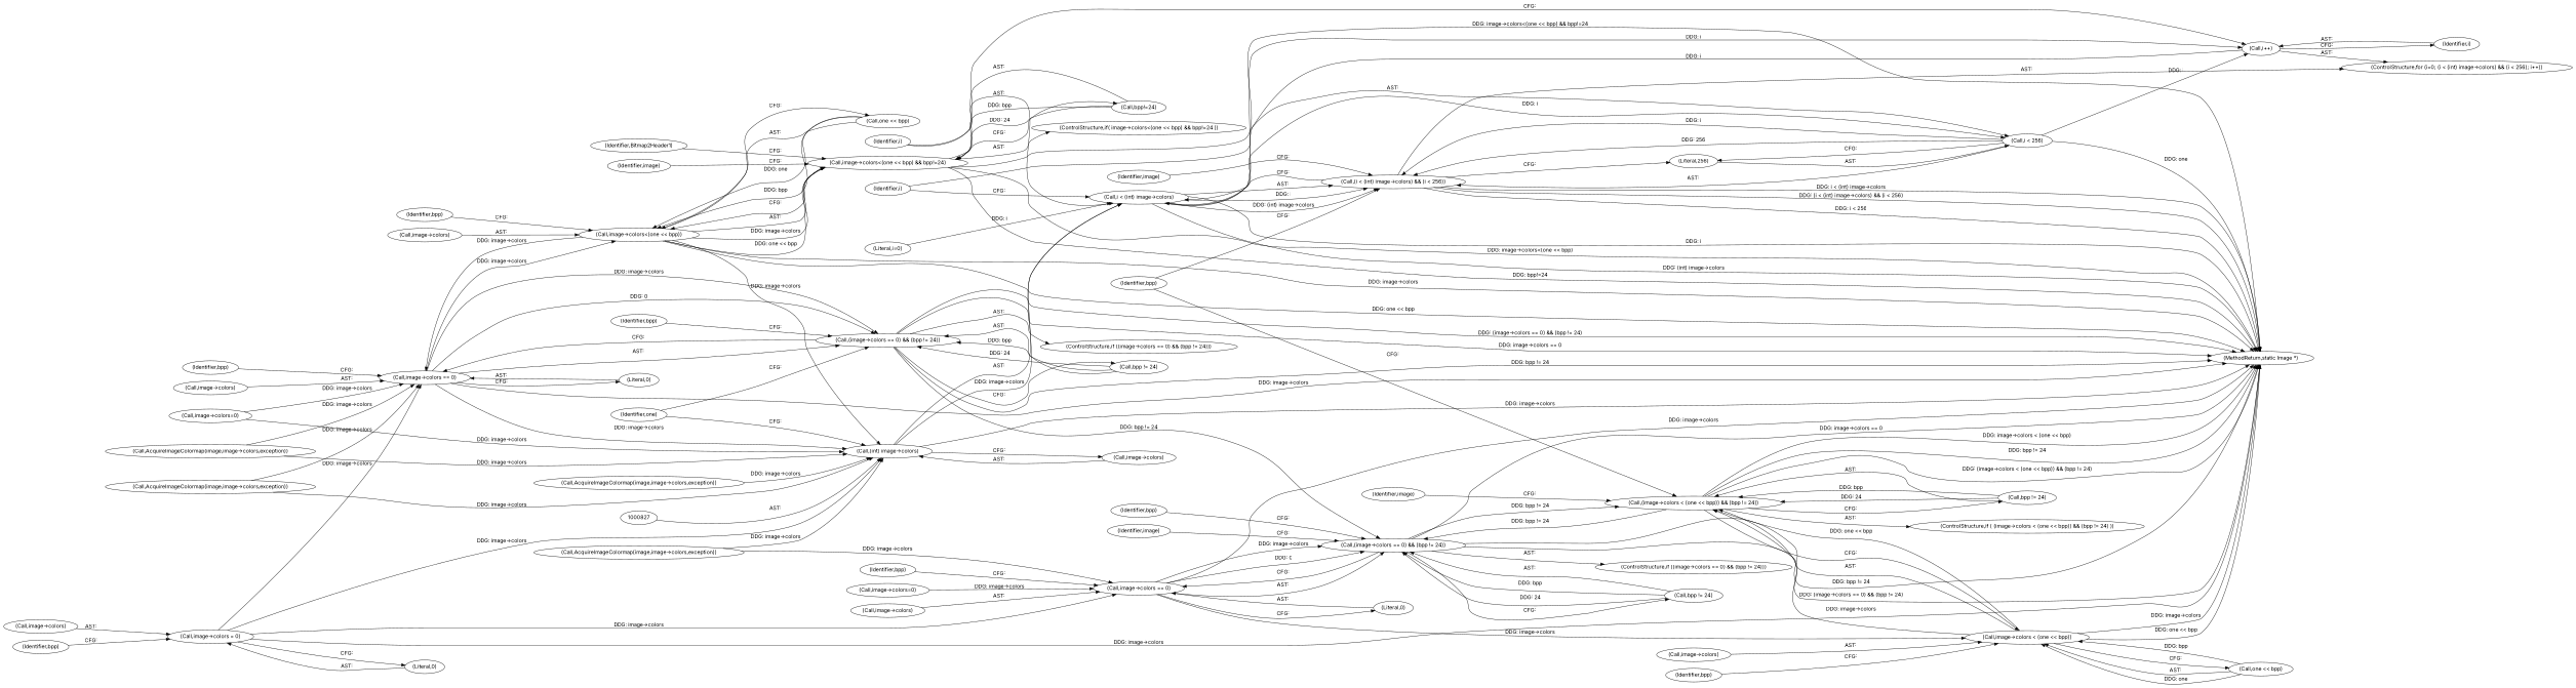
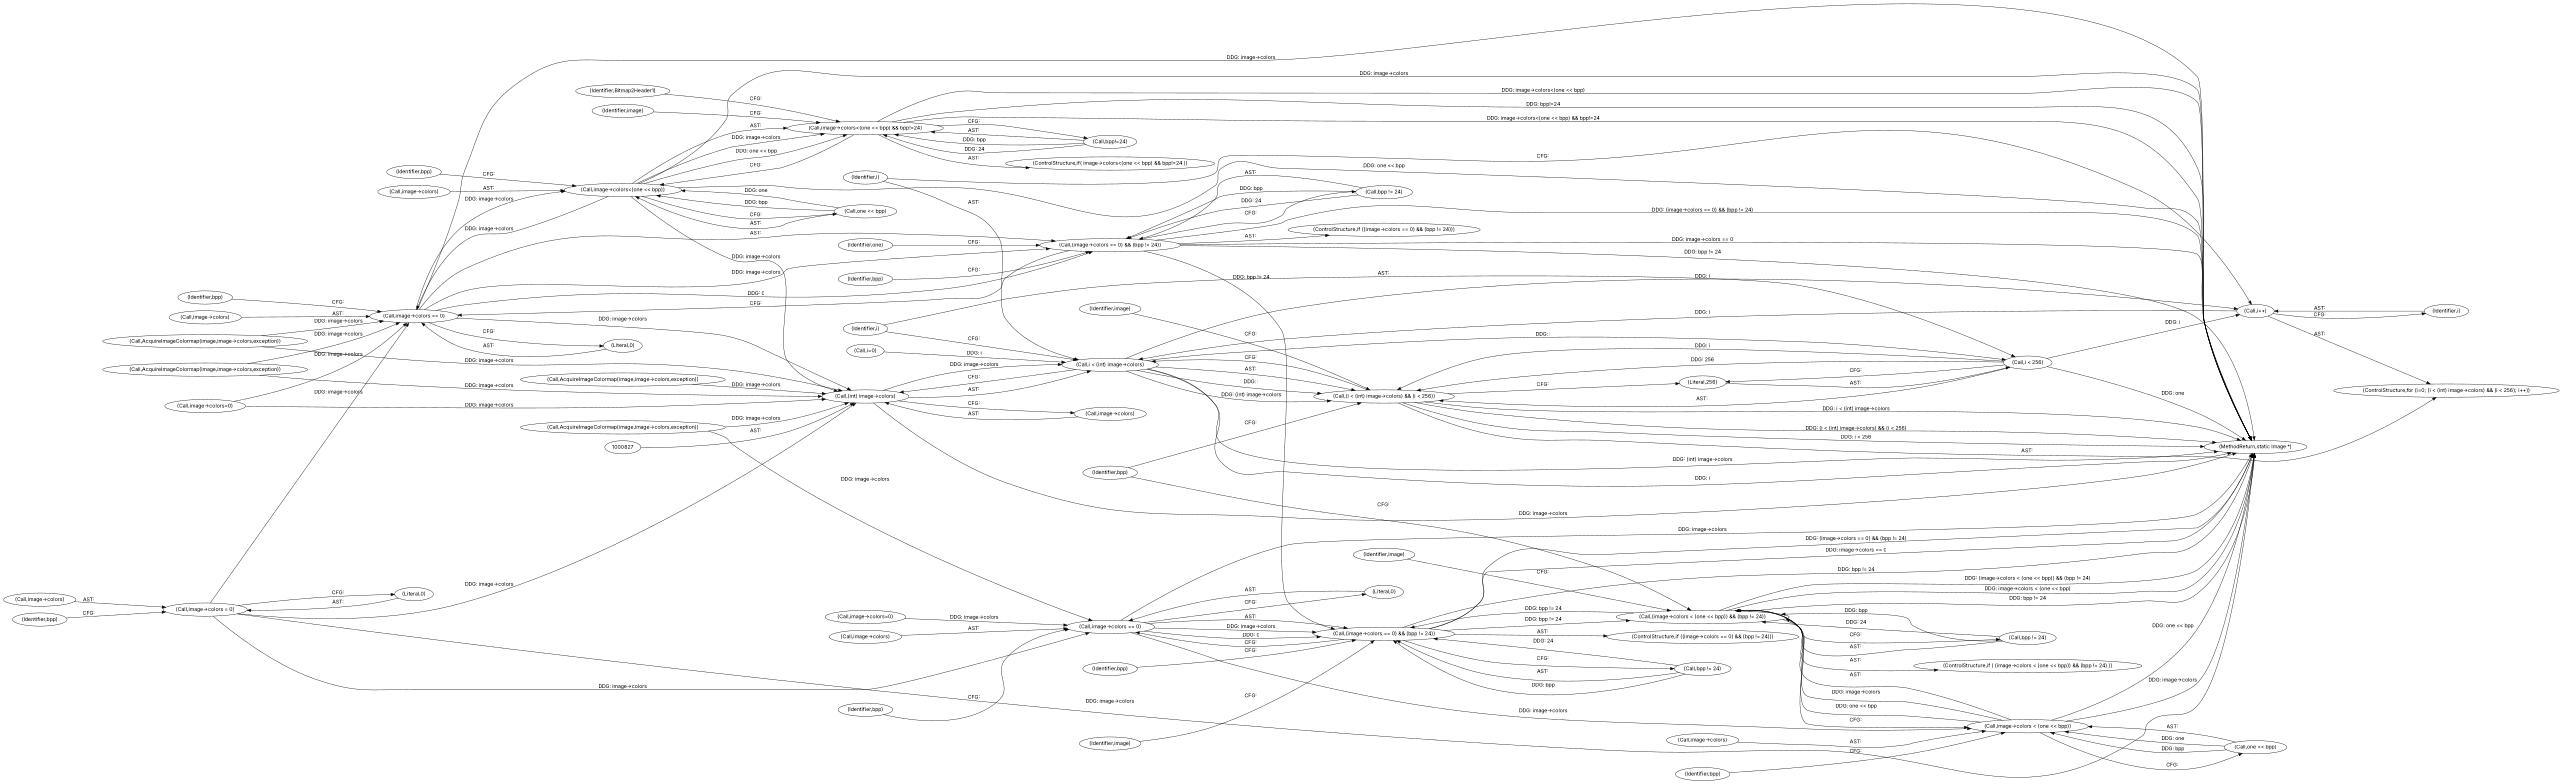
  digraph {
    fontname=Inter
    rankdir=LR
    node [fontname=Inter]
    edge [fontname=Inter]
    n1 [label="(Call,image->colors = 0)"]
    n2 [label="(Call,image->colors == 0)"]
    n3 [label="(Call,(int) image->colors)"]
    n4 [label="(Call,image->colors == 0)"]
    n5 [label="(MethodReturn,static Image *)"]
    n6 [label="(Literal,0)"]
    n7 [label="(Call,(image->colors == 0) && (bpp != 24))"]
    n8 [label="(Call,image->colors < (one << bpp))"]
    n9 [label="(Literal,0)"]
    n10 [label="(Call,i < (int) image->colors)"]
    n11 [label="(Call,image->colors)"]
    n12 [label="(Call,(image->colors == 0) && (bpp != 24))"]
    n13 [label="(Call,image->colors<(one << bpp))"]
    n14 [label="(Literal,0)"]
    n15 [label="(Call,(image->colors < (one << bpp)) && (bpp != 24))"]
    n16 [label="(ControlStructure,if ((image->colors == 0) && (bpp != 24)))"]
    n17 [label="(Call,bpp != 24)"]
    n18 [label="(Call,one << bpp)"]
    n19 [label="(Call,bpp != 24)"]
    n20 [label="(ControlStructure,if ( (image->colors < (one << bpp)) && (bpp != 24) ))"]
    n21 [label="(Call,(i < (int) image->colors) && (i < 256))"]
    n22 [label="(Call,i < 256)"]
    n23 [label="(Call,i++)"]
    n24 [label="(ControlStructure,for (i=0; (i < (int) image->colors) && (i < 256); i++))"]
    n25 [label="(Literal,256)"]
    n26 [label="(Identifier,i)"]
    n27 [label="(ControlStructure,if ((image->colors == 0) && (bpp != 24)))"]
    n28 [label="(Call,bpp != 24)"]
    n29 [label="(Call,image->colors<(one << bpp) && bpp!=24)"]
    n30 [label="(Call,one << bpp)"]
    n31 [label="(Call,bpp!=24)"]
    n32 [label="(ControlStructure,if( image->colors<(one << bpp) && bpp!=24 ))"]
    n33 [label="(Call,image->colors)"]
    n34 [label="(Identifier,Bitmap2Header1)"]
    n35 [label="(Identifier,bpp)"]
    n36 [label="(Identifier,bpp)"]
    n37 [label="(Identifier,bpp)"]
    n38 [label="(Call,image->colors)"]
    n39 [label="(Call,image->colors=0)"]
    n40 [label="(Call,AcquireImageColormap(image,image->colors,exception))"]
    n41 [label="(Call,image->colors)"]
    n42 [label="(Identifier,i)"]
    n43 [label="(Identifier,image)"]
    n44 [label="(Identifier,bpp)"]
    n45 [label="(Identifier,one)"]
    n46 [label="(Identifier,bpp)"]
    n47 [label="(Call,image->colors)"]
    n48 [label="(Identifier,image)"]
    n49 [label="(Identifier,i)"]
    n50 [label="(Call,AcquireImageColormap(image,image->colors,exception))"]
    n51 [label="(Identifier,bpp)"]
    n52 [label="(Call,AcquireImageColormap(image,image->colors,exception))"]
    n53 [label="(Identifier,bpp)"]
    n54 [label="(Identifier,image)"]
    n55 [label="(Call,image->colors)"]
    n56 [label="(Identifier,image)"]
-   n57 [label="(Literal,i=0)"]
+   n57 [label="(Call,i=0)"]
    n58 [label="(Call,image->colors=0)"]
    n59 [label="(Call,AcquireImageColormap(image,image->colors,exception))"]
    n60 [label="(Identifier,bpp)"]
    1000827
    n1 -> n2 [label="DDG: image->colors"]
    n1 -> n3 [label="DDG: image->colors"]
    n1 -> n4 [label="DDG: image->colors"]
    n1 -> n5 [label="DDG: image->colors"]
    n1 -> n6 [label="CFG: "]
    n2 -> n5 [label="DDG: image->colors"]
    n2 -> n7 [label="AST: "]
    n2 -> n7 [label="DDG: image->colors"]
    n2 -> n7 [label="DDG: 0"]
    n2 -> n8 [label="DDG: image->colors"]
    n2 -> n9 [label="CFG: "]
    n3 -> n5 [label="DDG: image->colors"]
    n3 -> n10 [label="AST: "]
    n3 -> n10 [label="DDG: image->colors"]
    n3 -> n11 [label="CFG: "]
    n4 -> n3 [label="DDG: image->colors"]
    n4 -> n5 [label="DDG: image->colors"]
    n4 -> n12 [label="AST: "]
    n4 -> n12 [label="DDG: image->colors"]
    n4 -> n12 [label="DDG: 0"]
    n4 -> n13 [label="DDG: image->colors"]
    n4 -> n14 [label="CFG: "]
    n6 -> n1 [label="AST: "]
    n7 -> n2 [label="CFG: "]
    n7 -> n5 [label="DDG: (image->colors == 0) && (bpp != 24)"]
    n7 -> n5 [label="DDG: image->colors == 0"]
    n7 -> n5 [label="DDG: bpp != 24"]
    n7 -> n15 [label="DDG: bpp != 24"]
    n7 -> n16 [label="AST: "]
    n7 -> n17 [label="CFG: "]
    n8 -> n5 [label="DDG: one << bpp"]
    n8 -> n5 [label="DDG: image->colors"]
    n8 -> n15 [label="AST: "]
    n8 -> n15 [label="DDG: image->colors"]
    n8 -> n15 [label="DDG: one << bpp"]
    n8 -> n18 [label="CFG: "]
    n9 -> n2 [label="AST: "]
-   n45 -> n3 [label="CFG: "]
+   n10 -> n3 [label="CFG: "]
    n10 -> n5 [label="DDG: (int) image->colors"]
    n10 -> n5 [label="DDG: i"]
    n10 -> n21 [label="AST: "]
    n10 -> n21 [label="DDG: i"]
    n10 -> n21 [label="DDG: (int) image->colors"]
    n10 -> n22 [label="DDG: i"]
    n10 -> n23 [label="DDG: i"]
    n11 -> n3 [label="AST: "]
    n12 -> n4 [label="CFG: "]
    n12 -> n5 [label="DDG: (image->colors == 0) && (bpp != 24)"]
    n12 -> n5 [label="DDG: image->colors == 0"]
    n12 -> n5 [label="DDG: bpp != 24"]
    n12 -> n7 [label="DDG: bpp != 24"]
    n12 -> n27 [label="AST: "]
    n12 -> n28 [label="CFG: "]
    n13 -> n3 [label="DDG: image->colors"]
    n13 -> n4 [label="DDG: image->colors"]
    n13 -> n5 [label="DDG: image->colors"]
    n13 -> n5 [label="DDG: one << bpp"]
    n13 -> n29 [label="AST: "]
    n13 -> n29 [label="DDG: image->colors"]
    n13 -> n29 [label="DDG: one << bpp"]
    n13 -> n30 [label="CFG: "]
    n14 -> n4 [label="AST: "]
    n15 -> n5 [label="DDG: (image->colors < (one << bpp)) && (bpp != 24)"]
    n15 -> n5 [label="DDG: image->colors < (one << bpp)"]
    n15 -> n5 [label="DDG: bpp != 24"]
    n15 -> n7 [label="DDG: bpp != 24"]
    n15 -> n8 [label="CFG: "]
    n15 -> n19 [label="CFG: "]
    n15 -> n20 [label="AST: "]
    n17 -> n7 [label="AST: "]
    n17 -> n7 [label="DDG: bpp"]
    n17 -> n7 [label="DDG: 24"]
    n18 -> n8 [label="AST: "]
    n18 -> n8 [label="DDG: one"]
    n18 -> n8 [label="DDG: bpp"]
    n19 -> n15 [label="AST: "]
    n19 -> n15 [label="DDG: bpp"]
    n19 -> n15 [label="DDG: 24"]
    n21 -> n5 [label="DDG: i < (int) image->colors"]
    n21 -> n5 [label="DDG: (i < (int) image->colors) && (i < 256)"]
    n21 -> n5 [label="DDG: i < 256"]
    n21 -> n10 [label="CFG: "]
    n21 -> n24 [label="AST: "]
    n21 -> n25 [label="CFG: "]
    n22 -> n5 [label="DDG: one"]
    n22 -> n21 [label="AST: "]
    n22 -> n21 [label="DDG: i"]
    n22 -> n21 [label="DDG: 256"]
    n22 -> n23 [label="DDG: i"]
    n22 -> n25 [label="CFG: "]
    n23 -> n10 [label="DDG: i"]
    n23 -> n24 [label="AST: "]
    n23 -> n26 [label="CFG: "]
    n25 -> n22 [label="AST: "]
    n26 -> n23 [label="AST: "]
    n28 -> n12 [label="AST: "]
    n28 -> n12 [label="DDG: bpp"]
    n28 -> n12 [label="DDG: 24"]
    n29 -> n5 [label="DDG: image->colors<(one << bpp) && bpp!=24"]
    n29 -> n5 [label="DDG: image->colors<(one << bpp)"]
    n29 -> n5 [label="DDG: bpp!=24"]
    n29 -> n13 [label="CFG: "]
    n29 -> n31 [label="CFG: "]
    n29 -> n32 [label="AST: "]
    n30 -> n13 [label="AST: "]
    n30 -> n13 [label="DDG: one"]
    n30 -> n13 [label="DDG: bpp"]
    n31 -> n29 [label="AST: "]
    n31 -> n29 [label="DDG: bpp"]
    n31 -> n29 [label="DDG: 24"]
    n33 -> n8 [label="AST: "]
    n34 -> n29 [label="CFG: "]
    n35 -> n2 [label="CFG: "]
    n36 -> n13 [label="CFG: "]
    n37 -> n7 [label="CFG: "]
    n38 -> n1 [label="AST: "]
    n39 -> n2 [label="DDG: image->colors"]
    n40 -> n3 [label="DDG: image->colors"]
    n40 -> n4 [label="DDG: image->colors"]
    n41 -> n13 [label="AST: "]
    n42 -> n10 [label="AST: "]
    n42 -> n23 [label="CFG: "]
    n43 -> n15 [label="CFG: "]
    n44 -> n8 [label="CFG: "]
    n45 -> n12 [label="CFG: "]
    n46 -> n15 [label="CFG: "]
    n46 -> n21 [label="CFG: "]
    n47 -> n2 [label="AST: "]
    n48 -> n7 [label="CFG: "]
    n49 -> n10 [label="CFG: "]
    n49 -> n22 [label="AST: "]
    n50 -> n3 [label="DDG: image->colors"]
    n50 -> n4 [label="DDG: image->colors"]
    n51 -> n1 [label="CFG: "]
    n52 -> n2 [label="DDG: image->colors"]
    n52 -> n3 [label="DDG: image->colors"]
    n53 -> n12 [label="CFG: "]
    n54 -> n21 [label="CFG: "]
    n55 -> n4 [label="AST: "]
    n56 -> n29 [label="CFG: "]
    n57 -> n10 [label="DDG: i"]
    n58 -> n3 [label="DDG: image->colors"]
    n58 -> n4 [label="DDG: image->colors"]
    n59 -> n3 [label="DDG: image->colors"]
    n60 -> n4 [label="CFG: "]
    1000827 -> n3 [label="AST: "]
  }
